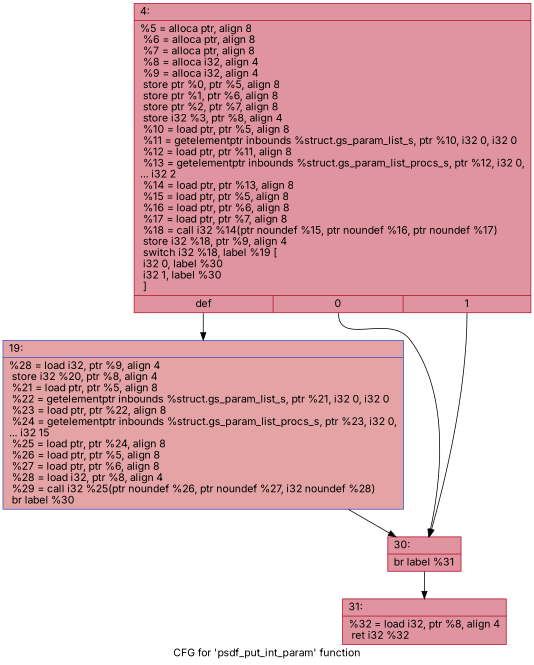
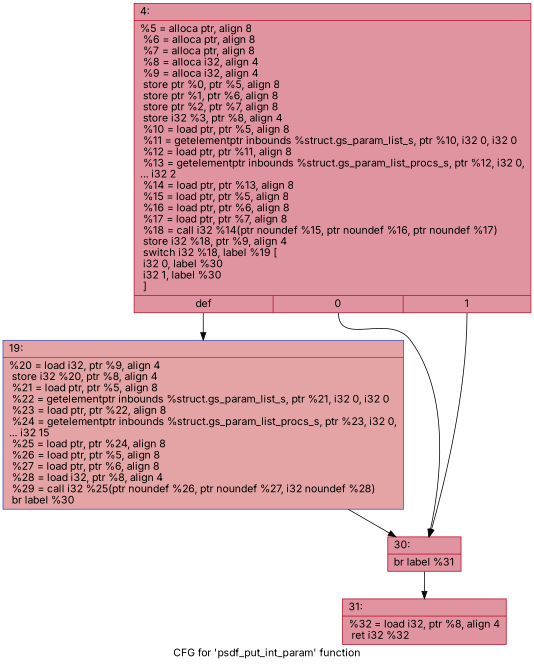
  digraph {
    label="CFG for 'psdf_put_int_param' function"
    fontname=Inter
    node [color="#b70d28ff" fillcolor="#b70d2870" fontname=Inter shape=record style=filled]
    edge [fontname=Inter]
    n1 [label="{4:\l|  %5 = alloca ptr, align 8\l  %6 = alloca ptr, align 8\l  %7 = alloca ptr, align 8\l  %8 = alloca i32, align 4\l  %9 = alloca i32, align 4\l  store ptr %0, ptr %5, align 8\l  store ptr %1, ptr %6, align 8\l  store ptr %2, ptr %7, align 8\l  store i32 %3, ptr %8, align 4\l  %10 = load ptr, ptr %5, align 8\l  %11 = getelementptr inbounds %struct.gs_param_list_s, ptr %10, i32 0, i32 0\l  %12 = load ptr, ptr %11, align 8\l  %13 = getelementptr inbounds %struct.gs_param_list_procs_s, ptr %12, i32 0,\l... i32 2\l  %14 = load ptr, ptr %13, align 8\l  %15 = load ptr, ptr %5, align 8\l  %16 = load ptr, ptr %6, align 8\l  %17 = load ptr, ptr %7, align 8\l  %18 = call i32 %14(ptr noundef %15, ptr noundef %16, ptr noundef %17)\l  store i32 %18, ptr %9, align 4\l  switch i32 %18, label %19 [\l    i32 0, label %30\l    i32 1, label %30\l  ]\l|{<s0>def|<s1>0|<s2>1}}"]
-   n2 [color="#3d50c3ff" fillcolor="#c32e3170" label="{19:\l|  %28 = load i32, ptr %9, align 4\l  store i32 %20, ptr %8, align 4\l  %21 = load ptr, ptr %5, align 8\l  %22 = getelementptr inbounds %struct.gs_param_list_s, ptr %21, i32 0, i32 0\l  %23 = load ptr, ptr %22, align 8\l  %24 = getelementptr inbounds %struct.gs_param_list_procs_s, ptr %23, i32 0,\l... i32 15\l  %25 = load ptr, ptr %24, align 8\l  %26 = load ptr, ptr %5, align 8\l  %27 = load ptr, ptr %6, align 8\l  %28 = load i32, ptr %8, align 4\l  %29 = call i32 %25(ptr noundef %26, ptr noundef %27, i32 noundef %28)\l  br label %30\l}"]
+   n2 [color="#3d50c3ff" fillcolor="#c32e3170" label="{19:\l|  %20 = load i32, ptr %9, align 4\l  store i32 %20, ptr %8, align 4\l  %21 = load ptr, ptr %5, align 8\l  %22 = getelementptr inbounds %struct.gs_param_list_s, ptr %21, i32 0, i32 0\l  %23 = load ptr, ptr %22, align 8\l  %24 = getelementptr inbounds %struct.gs_param_list_procs_s, ptr %23, i32 0,\l... i32 15\l  %25 = load ptr, ptr %24, align 8\l  %26 = load ptr, ptr %5, align 8\l  %27 = load ptr, ptr %6, align 8\l  %28 = load i32, ptr %8, align 4\l  %29 = call i32 %25(ptr noundef %26, ptr noundef %27, i32 noundef %28)\l  br label %30\l}"]
    n3 [label="{30:\l|  br label %31\l}"]
    n4 [label="{31:\l|  %32 = load i32, ptr %8, align 4\l  ret i32 %32\l}"]
    n1 -> n2 [tailport=s0]
    n1 -> n3 [tailport=s1]
    n1 -> n3 [tailport=s2]
    n2 -> n3
    n3 -> n4
  }
